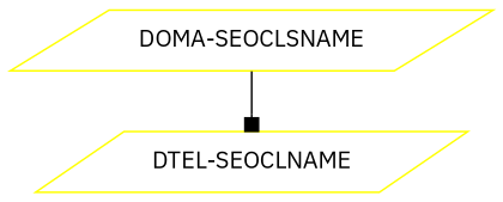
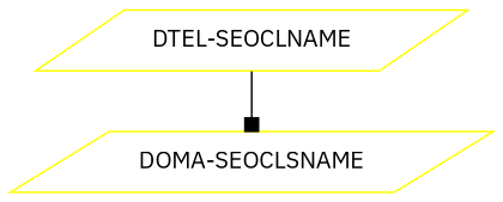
  digraph {
    fontname="IBM Plex Sans"
    node [color=yellow shape=parallelogram fontname="IBM Plex Sans"]
    "DTEL-SEOCLNAME"
    "DOMA-SEOCLSNAME"
-   "DOMA-SEOCLSNAME" -> "DTEL-SEOCLNAME" [arrowhead=box fontname="IBM Plex Sans"]
+   "DTEL-SEOCLNAME" -> "DOMA-SEOCLSNAME" [arrowhead=box fontname="IBM Plex Sans"]
  }
